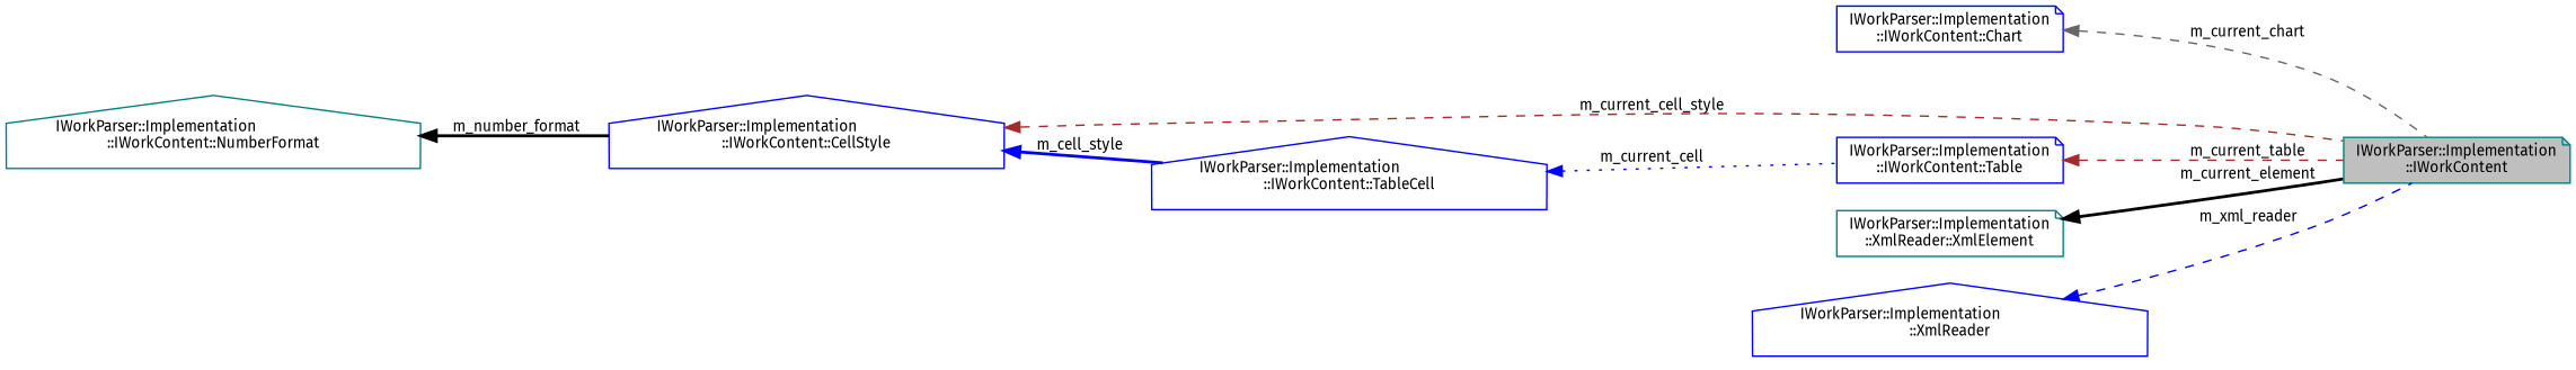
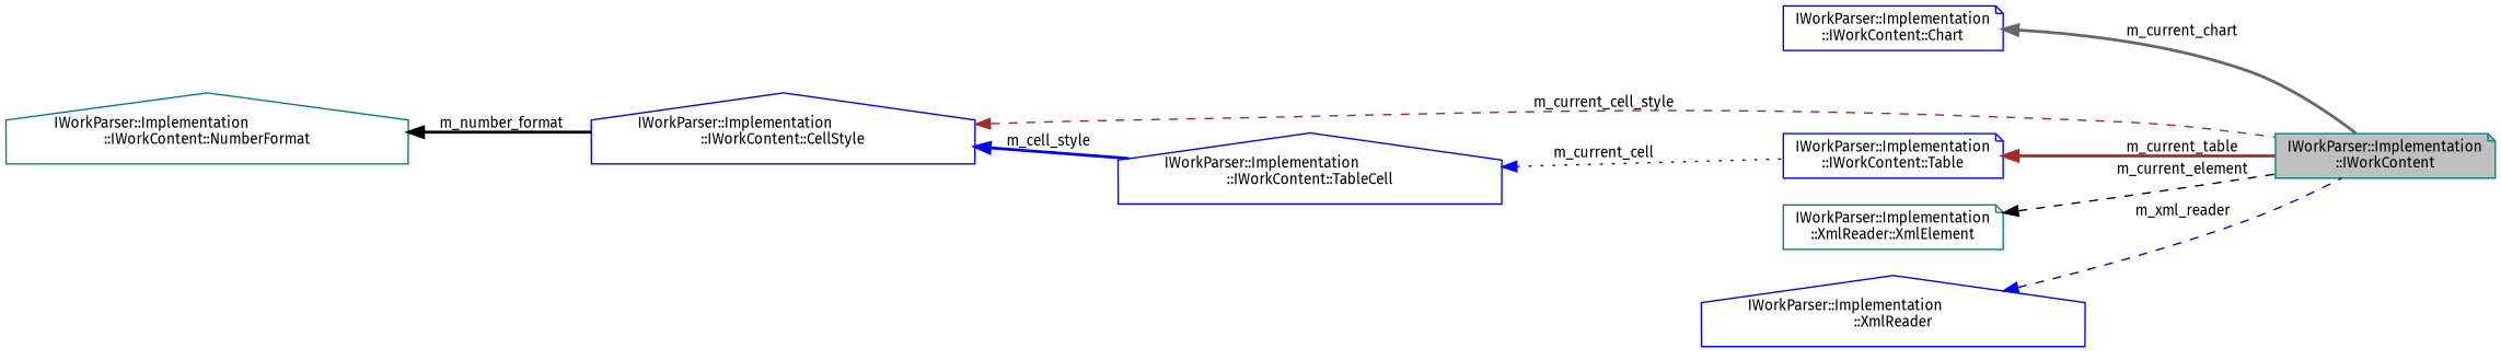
  digraph {
    fontname="Fira Sans"
    rankdir=LR
    node [color=blue fillcolor=white fontname="Fira Sans" fontsize=10 shape=note style=filled]
    edge [color=blue dir=back fontname="Fira Sans" fontsize=10 labelfontname=Helvetica labelfontsize=10 style=dashed]
    n1 [color=teal fillcolor=grey75 fontcolor=black height=0.2 label="IWorkParser::Implementation\l::IWorkContent" width=0.4]
    n2 [height=0.2 label="IWorkParser::Implementation\l::IWorkContent::Chart" width=0.4]
    n3 [height=0.2 label="IWorkParser::Implementation\l::IWorkContent::Table" width=0.4]
    n4 [color=teal height=0.2 label="IWorkParser::Implementation\l::XmlReader::XmlElement" width=0.4]
    n5 [height=0.2 label="IWorkParser::Implementation\l::IWorkContent::CellStyle" shape=house width=0.4]
    n6 [height=0.2 label="IWorkParser::Implementation\l::IWorkContent::TableCell" shape=house width=0.4]
    n7 [color=teal height=0.2 label="IWorkParser::Implementation\l::IWorkContent::NumberFormat" shape=house width=0.4]
    n8 [height=0.2 label="IWorkParser::Implementation\l::XmlReader" shape=house width=0.4]
-   n2 -> n1 [color=gray40 label=" m_current_chart"]
-   n3 -> n1 [color=brown label=" m_current_table"]
-   n4 -> n1 [color=black label=" m_current_element" style=bold]
+   n2 -> n1 [color=gray40 label=" m_current_chart" style=bold]
+   n3 -> n1 [color=brown label=" m_current_table" style=bold]
+   n4 -> n1 [color=black label=" m_current_element"]
    n5 -> n1 [color=brown label=" m_current_cell_style"]
    n5 -> n6 [label=" m_cell_style" style=bold]
    n6 -> n3 [label=" m_current_cell" style=dotted]
    n7 -> n5 [color=black label=" m_number_format" style=bold]
    n8 -> n1 [label=" m_xml_reader"]
  }
